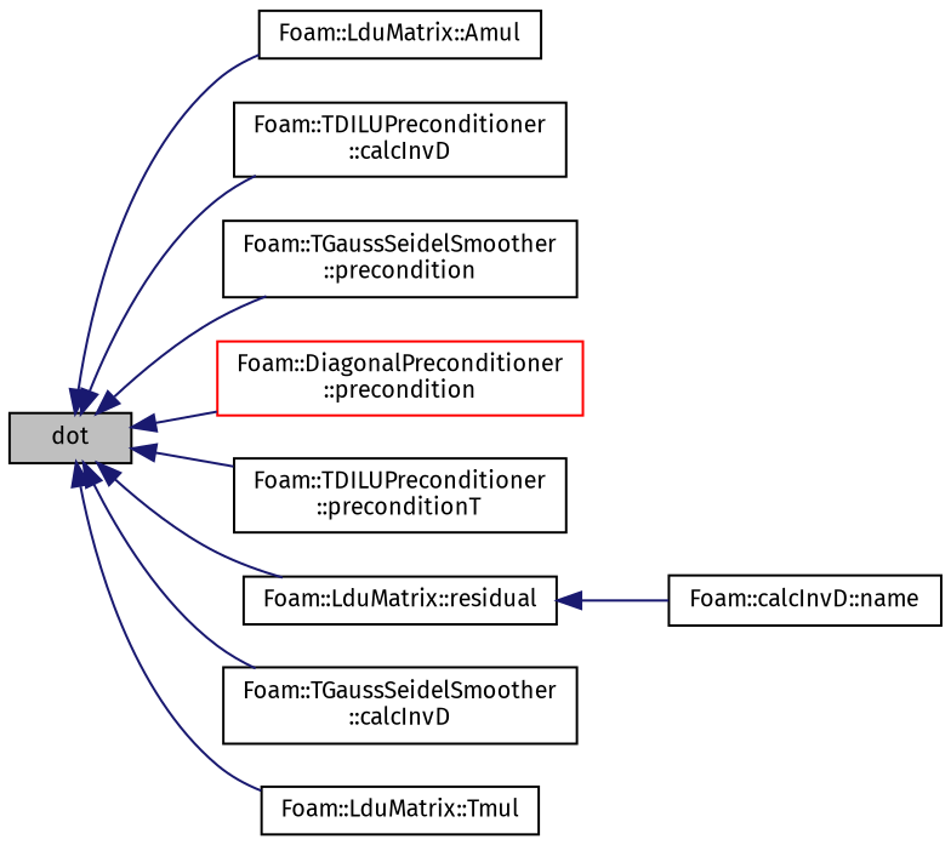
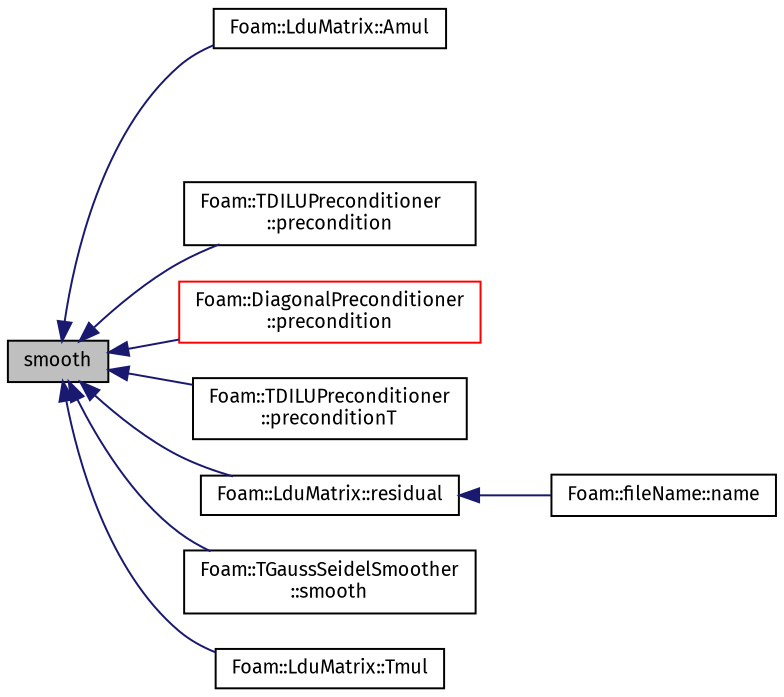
  digraph {
    fontname="Fira Sans"
    rankdir=LR
    node [color=black fontname="Fira Sans" fontsize=10 shape=record]
    edge [color=midnightblue dir=back fontname="Fira Sans" fontsize=10 labelfontname=Helvetica labelfontsize=10 style=solid]
-   n1 [fillcolor=grey75 fontcolor=black height=0.2 label=dot style=filled width=0.4]
+   n1 [fillcolor=grey75 fontcolor=black height=0.2 label=smooth style=filled width=0.4]
    n2 [height=0.2 label="Foam::LduMatrix::Amul" width=0.4]
-   n3 [height=0.2 label="Foam::TDILUPreconditioner\l::calcInvD" width=0.4]
-   n4 [height=0.2 label="Foam::TGaussSeidelSmoother\l::precondition" width=0.4]
+   n4 [height=0.2 label="Foam::TDILUPreconditioner\l::precondition" width=0.4]
    n5 [color=red height=0.2 label="Foam::DiagonalPreconditioner\l::precondition" width=0.4]
    n6 [height=0.2 label="Foam::TDILUPreconditioner\l::preconditionT" width=0.4]
    n7 [height=0.2 label="Foam::LduMatrix::residual" width=0.4]
-   n8 [height=0.2 label="Foam::TGaussSeidelSmoother\l::calcInvD" width=0.4]
+   n8 [height=0.2 label="Foam::TGaussSeidelSmoother\l::smooth" width=0.4]
    n9 [height=0.2 label="Foam::LduMatrix::Tmul" width=0.4]
-   n10 [height=0.2 label="Foam::calcInvD::name" width=0.4]
+   n10 [height=0.2 label="Foam::fileName::name" width=0.4]
    n1 -> n2
-   n1 -> n3
    n1 -> n4
    n1 -> n5
    n1 -> n6
    n1 -> n7
    n1 -> n8
    n1 -> n9
    n7 -> n10
  }
